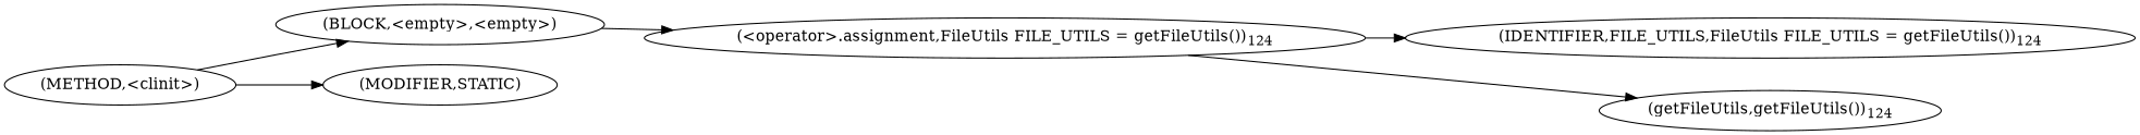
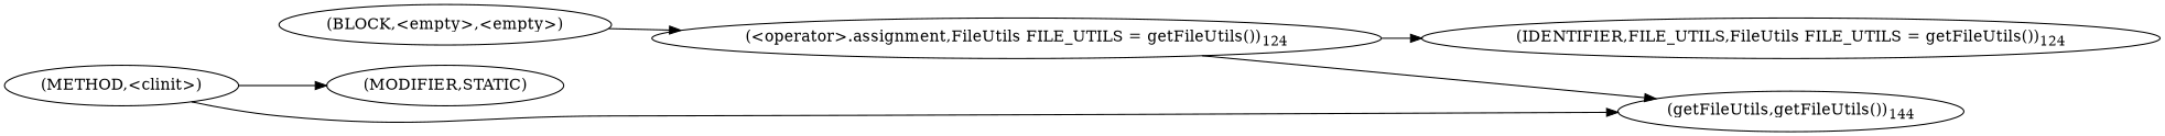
  digraph {
    rankdir=LR
    n1 [label=<(METHOD,&lt;clinit&gt;)>]
    n2 [label=<(BLOCK,&lt;empty&gt;,&lt;empty&gt;)>]
    n3 [label=<(MODIFIER,STATIC)>]
    n4 [label=<(&lt;operator&gt;.assignment,FileUtils FILE_UTILS = getFileUtils())<SUB>124</SUB>>]
    n5 [label=<(IDENTIFIER,FILE_UTILS,FileUtils FILE_UTILS = getFileUtils())<SUB>124</SUB>>]
-   n6 [label=<(getFileUtils,getFileUtils())<SUB>124</SUB>>]
-   n1 -> n2
+   n6 [label=<(getFileUtils,getFileUtils())<SUB>144</SUB>>]
+   n1 -> n6
    n1 -> n3
    n2 -> n4
    n4 -> n5
    n4 -> n6
  }
